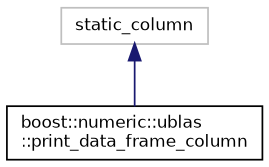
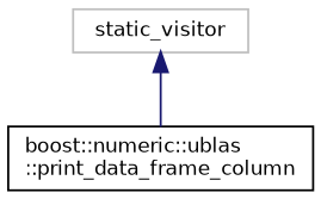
  digraph {
    rankdir=TB
    node [fillcolor=white fontname=Helvetica fontsize=10 shape=record style=filled]
-   n1 [color=grey75 height=0.2 label=static_column width=0.4]
+   n1 [color=grey75 height=0.2 label=static_visitor width=0.4]
    n2 [color=black height=0.2 label="boost::numeric::ublas\l::print_data_frame_column" width=0.4]
    n1 -> n2 [color=midnightblue dir=back fontname=Helvetica fontsize=10 labelfontname=Helvetica labelfontsize=10 style=solid]
  }
